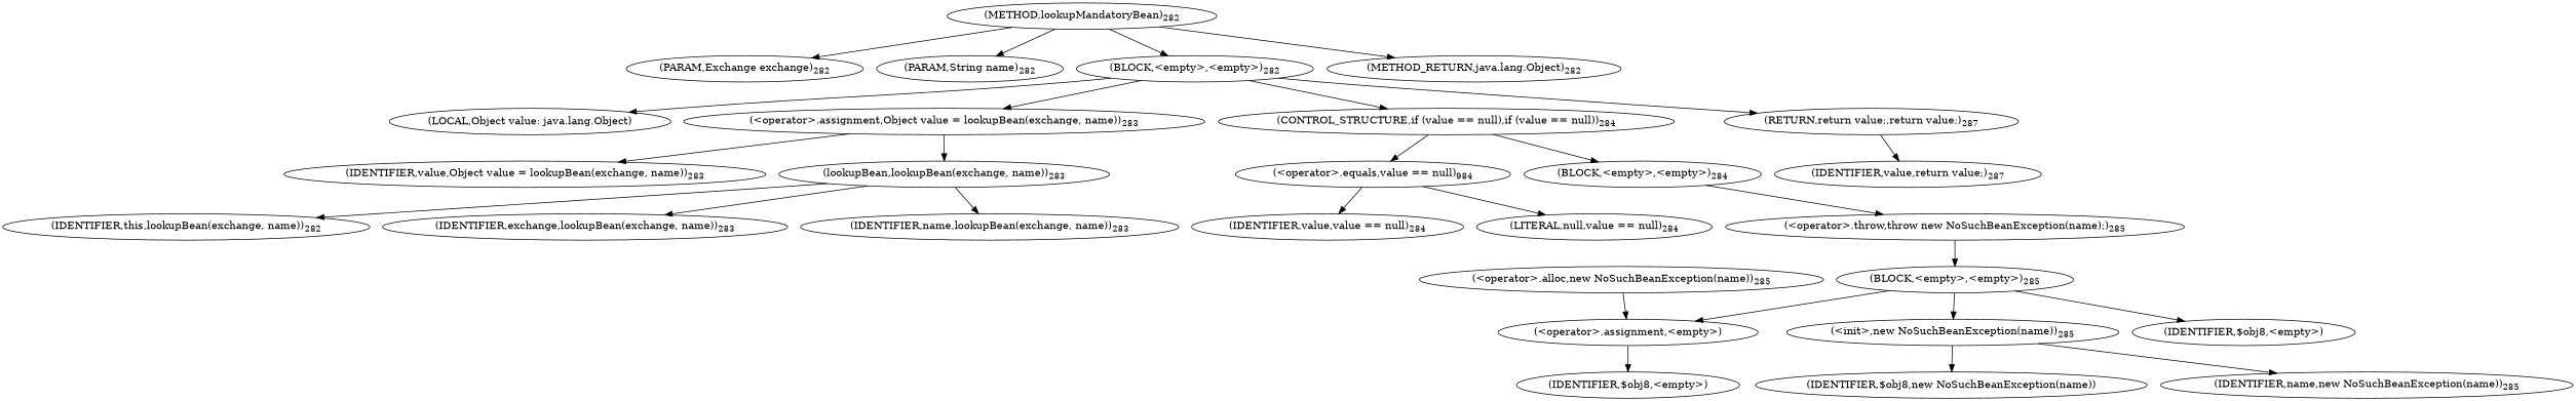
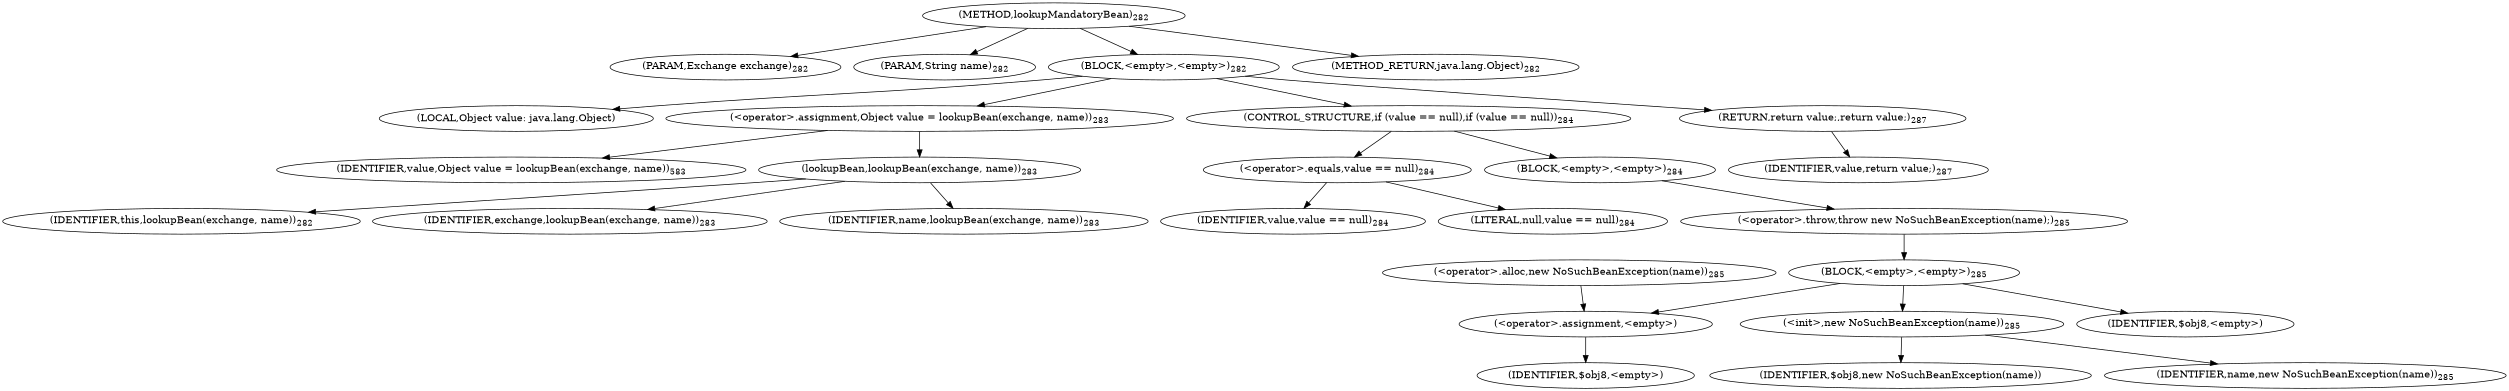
  digraph {
    n1 [label=<(METHOD,lookupMandatoryBean)<SUB>282</SUB>>]
    n2 [label=<(PARAM,Exchange exchange)<SUB>282</SUB>>]
    n3 [label=<(PARAM,String name)<SUB>282</SUB>>]
    n4 [label=<(BLOCK,&lt;empty&gt;,&lt;empty&gt;)<SUB>282</SUB>>]
    n5 [label=<(METHOD_RETURN,java.lang.Object)<SUB>282</SUB>>]
    n6 [label=<(LOCAL,Object value: java.lang.Object)>]
    n7 [label=<(&lt;operator&gt;.assignment,Object value = lookupBean(exchange, name))<SUB>283</SUB>>]
    n8 [label=<(CONTROL_STRUCTURE,if (value == null),if (value == null))<SUB>284</SUB>>]
    n9 [label=<(RETURN,return value;,return value;)<SUB>287</SUB>>]
-   n10 [label=<(IDENTIFIER,value,Object value = lookupBean(exchange, name))<SUB>283</SUB>>]
+   n10 [label=<(IDENTIFIER,value,Object value = lookupBean(exchange, name))<SUB>583</SUB>>]
    n11 [label=<(lookupBean,lookupBean(exchange, name))<SUB>283</SUB>>]
-   n12 [label=<(&lt;operator&gt;.equals,value == null)<SUB>984</SUB>>]
+   n12 [label=<(&lt;operator&gt;.equals,value == null)<SUB>284</SUB>>]
    n13 [label=<(BLOCK,&lt;empty&gt;,&lt;empty&gt;)<SUB>284</SUB>>]
    n14 [label=<(IDENTIFIER,value,return value;)<SUB>287</SUB>>]
    n15 [label=<(IDENTIFIER,this,lookupBean(exchange, name))<SUB>282</SUB>>]
    n16 [label=<(IDENTIFIER,exchange,lookupBean(exchange, name))<SUB>283</SUB>>]
    n17 [label=<(IDENTIFIER,name,lookupBean(exchange, name))<SUB>283</SUB>>]
    n18 [label=<(IDENTIFIER,value,value == null)<SUB>284</SUB>>]
    n19 [label=<(LITERAL,null,value == null)<SUB>284</SUB>>]
    n20 [label=<(&lt;operator&gt;.throw,throw new NoSuchBeanException(name);)<SUB>285</SUB>>]
    n21 [label=<(BLOCK,&lt;empty&gt;,&lt;empty&gt;)<SUB>285</SUB>>]
    n22 [label=<(&lt;operator&gt;.assignment,&lt;empty&gt;)>]
    n23 [label=<(&lt;init&gt;,new NoSuchBeanException(name))<SUB>285</SUB>>]
    n24 [label=<(IDENTIFIER,$obj8,&lt;empty&gt;)>]
    n25 [label=<(IDENTIFIER,$obj8,&lt;empty&gt;)>]
    n26 [label=<(IDENTIFIER,$obj8,new NoSuchBeanException(name))>]
    n27 [label=<(IDENTIFIER,name,new NoSuchBeanException(name))<SUB>285</SUB>>]
    n28 [label=<(&lt;operator&gt;.alloc,new NoSuchBeanException(name))<SUB>285</SUB>>]
    n1 -> n2
    n1 -> n3
    n1 -> n4
    n1 -> n5
    n4 -> n6
    n4 -> n7
    n4 -> n8
    n4 -> n9
    n7 -> n10
    n7 -> n11
    n8 -> n12
    n8 -> n13
    n9 -> n14
    n11 -> n15
    n11 -> n16
    n11 -> n17
    n12 -> n18
    n12 -> n19
    n13 -> n20
    n20 -> n21
    n21 -> n22
    n21 -> n23
    n21 -> n24
    n22 -> n25
    n23 -> n26
    n23 -> n27
    n28 -> n22
  }
